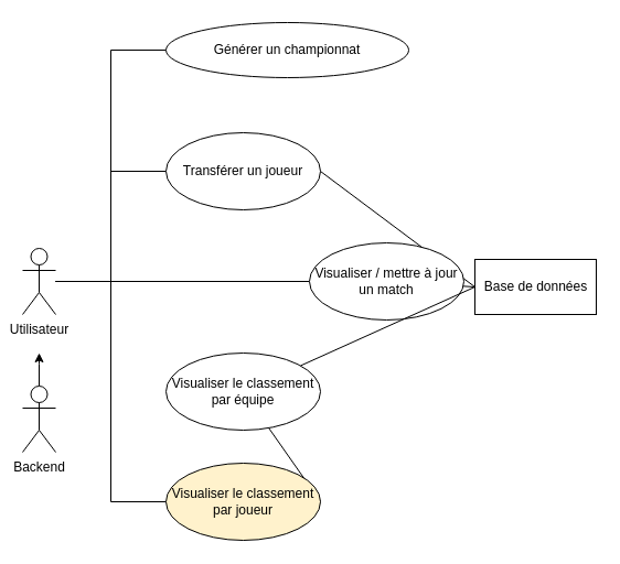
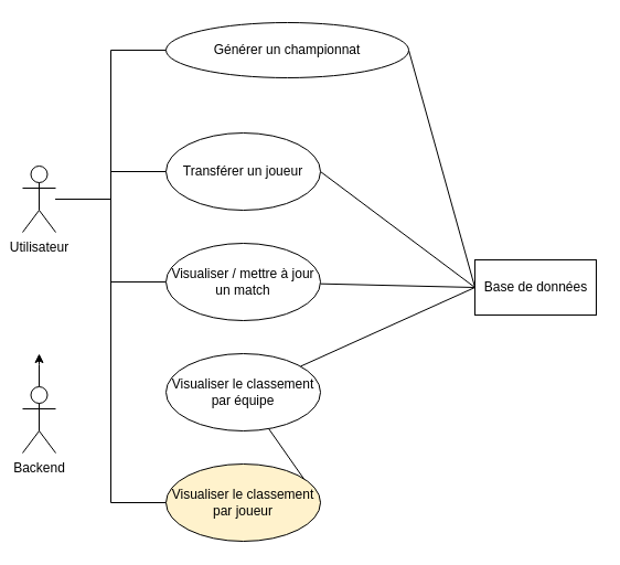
  <mxCell id="0" />
  <mxCell id="1" parent="0" />
  <mxCell id="2" style="edgeStyle=orthogonalEdgeStyle;rounded=0;orthogonalLoop=1;jettySize=auto;html=1;entryX=0;entryY=0.5;entryDx=0;entryDy=0;endArrow=none;endFill=0;" edge="1" parent="1" source="6" target="10"><mxGeometry relative="1" as="geometry" /></mxCell>
  <mxCell id="3" style="edgeStyle=orthogonalEdgeStyle;rounded=0;orthogonalLoop=1;jettySize=auto;html=1;entryX=0;entryY=0.5;entryDx=0;entryDy=0;endArrow=none;endFill=0;" edge="1" parent="1" source="6" target="12"><mxGeometry relative="1" as="geometry" /></mxCell>
  <mxCell id="4" style="edgeStyle=orthogonalEdgeStyle;rounded=0;orthogonalLoop=1;jettySize=auto;html=1;entryX=0;entryY=0.5;entryDx=0;entryDy=0;endArrow=none;endFill=0;" edge="1" parent="1" source="6" target="14"><mxGeometry relative="1" as="geometry" /></mxCell>
  <mxCell id="5" style="edgeStyle=orthogonalEdgeStyle;rounded=0;orthogonalLoop=1;jettySize=auto;html=1;entryX=0;entryY=0.5;entryDx=0;entryDy=0;endArrow=none;endFill=0;" edge="1" parent="1" source="6" target="18"><mxGeometry relative="1" as="geometry" /></mxCell>
- <mxCell id="6" value="Utilisateur" style="shape=umlActor;verticalLabelPosition=bottom;labelBackgroundColor=#ffffff;verticalAlign=top;html=1;" vertex="1" parent="1"><mxGeometry x="20" y="225" width="30" height="60" as="geometry" /></mxCell>
+ <mxCell id="6" value="Utilisateur" style="shape=umlActor;verticalLabelPosition=bottom;labelBackgroundColor=#ffffff;verticalAlign=top;html=1;" vertex="1" parent="1"><mxGeometry x="20" y="150" width="30" height="60" as="geometry" /></mxCell>
  <mxCell id="7" style="edgeStyle=orthogonalEdgeStyle;rounded=0;orthogonalLoop=1;jettySize=auto;html=1;" edge="1" parent="1" source="8"><mxGeometry relative="1" as="geometry"><mxPoint x="35" y="320" as="targetPoint" /></mxGeometry></mxCell>
  <mxCell id="8" value="Backend" style="shape=umlActor;verticalLabelPosition=bottom;labelBackgroundColor=#ffffff;verticalAlign=top;html=1;" vertex="1" parent="1"><mxGeometry x="20" y="350" width="30" height="60" as="geometry" /></mxCell>
+ <mxCell id="9" style="rounded=0;orthogonalLoop=1;jettySize=auto;html=1;entryX=0;entryY=0.5;entryDx=0;entryDy=0;endArrow=none;endFill=0;exitX=1;exitY=0.5;exitDx=0;exitDy=0;" edge="1" parent="1" source="10" target="19"><mxGeometry relative="1" as="geometry" /></mxCell>
  <mxCell id="10" value="Générer un championnat" style="ellipse;whiteSpace=wrap;html=1;" vertex="1" parent="1"><mxGeometry x="150" y="20" width="220" height="50" as="geometry" /></mxCell>
  <mxCell id="11" style="rounded=0;orthogonalLoop=1;jettySize=auto;html=1;endArrow=none;endFill=0;exitX=1;exitY=0.5;exitDx=0;exitDy=0;entryX=0;entryY=0.5;entryDx=0;entryDy=0;" edge="1" parent="1" source="12" target="19"><mxGeometry relative="1" as="geometry"><mxPoint x="380" y="260" as="targetPoint" /></mxGeometry></mxCell>
  <mxCell id="12" value="Transférer un joueur" style="ellipse;whiteSpace=wrap;html=1;" vertex="1" parent="1"><mxGeometry x="150" y="120" width="140" height="70" as="geometry" /></mxCell>
  <mxCell id="13" style="edgeStyle=none;rounded=0;orthogonalLoop=1;jettySize=auto;html=1;entryX=0;entryY=0.5;entryDx=0;entryDy=0;endArrow=none;endFill=0;" edge="1" parent="1" source="14" target="19"><mxGeometry relative="1" as="geometry" /></mxCell>
- <mxCell id="14" value="Visualiser / mettre à jour un match" style="ellipse;whiteSpace=wrap;html=1;" vertex="1" parent="1"><mxGeometry x="280" y="220" width="140" height="70" as="geometry" /></mxCell>
+ <mxCell id="14" value="Visualiser / mettre à jour un match" style="ellipse;whiteSpace=wrap;html=1;" vertex="1" parent="1"><mxGeometry x="150" y="220" width="140" height="70" as="geometry" /></mxCell>
  <mxCell id="15" style="edgeStyle=none;rounded=0;orthogonalLoop=1;jettySize=auto;html=1;entryX=0;entryY=0.5;entryDx=0;entryDy=0;endArrow=none;endFill=0;" edge="1" parent="1" source="16" target="19"><mxGeometry relative="1" as="geometry" /></mxCell>
  <mxCell id="16" value="Visualiser le classement par équipe" style="ellipse;whiteSpace=wrap;html=1;" vertex="1" parent="1"><mxGeometry x="150" y="320" width="140" height="70" as="geometry" /></mxCell>
  <mxCell id="17" style="edgeStyle=none;rounded=0;orthogonalLoop=1;jettySize=auto;html=1;endArrow=none;endFill=0;exitX=1;exitY=0.5;exitDx=0;exitDy=0;" edge="1" parent="1" source="18" target="16"><mxGeometry relative="1" as="geometry" /></mxCell>
  <mxCell id="18" value="Visualiser le classement par joueur" style="ellipse;whiteSpace=wrap;html=1;fillColor=#fff2cc;" vertex="1" parent="1"><mxGeometry x="150" y="420" width="140" height="70" as="geometry" /></mxCell>
  <mxCell id="19" value="Base de données" style="html=1;" vertex="1" parent="1"><mxGeometry x="430" y="235" width="110" height="50" as="geometry" /></mxCell>
